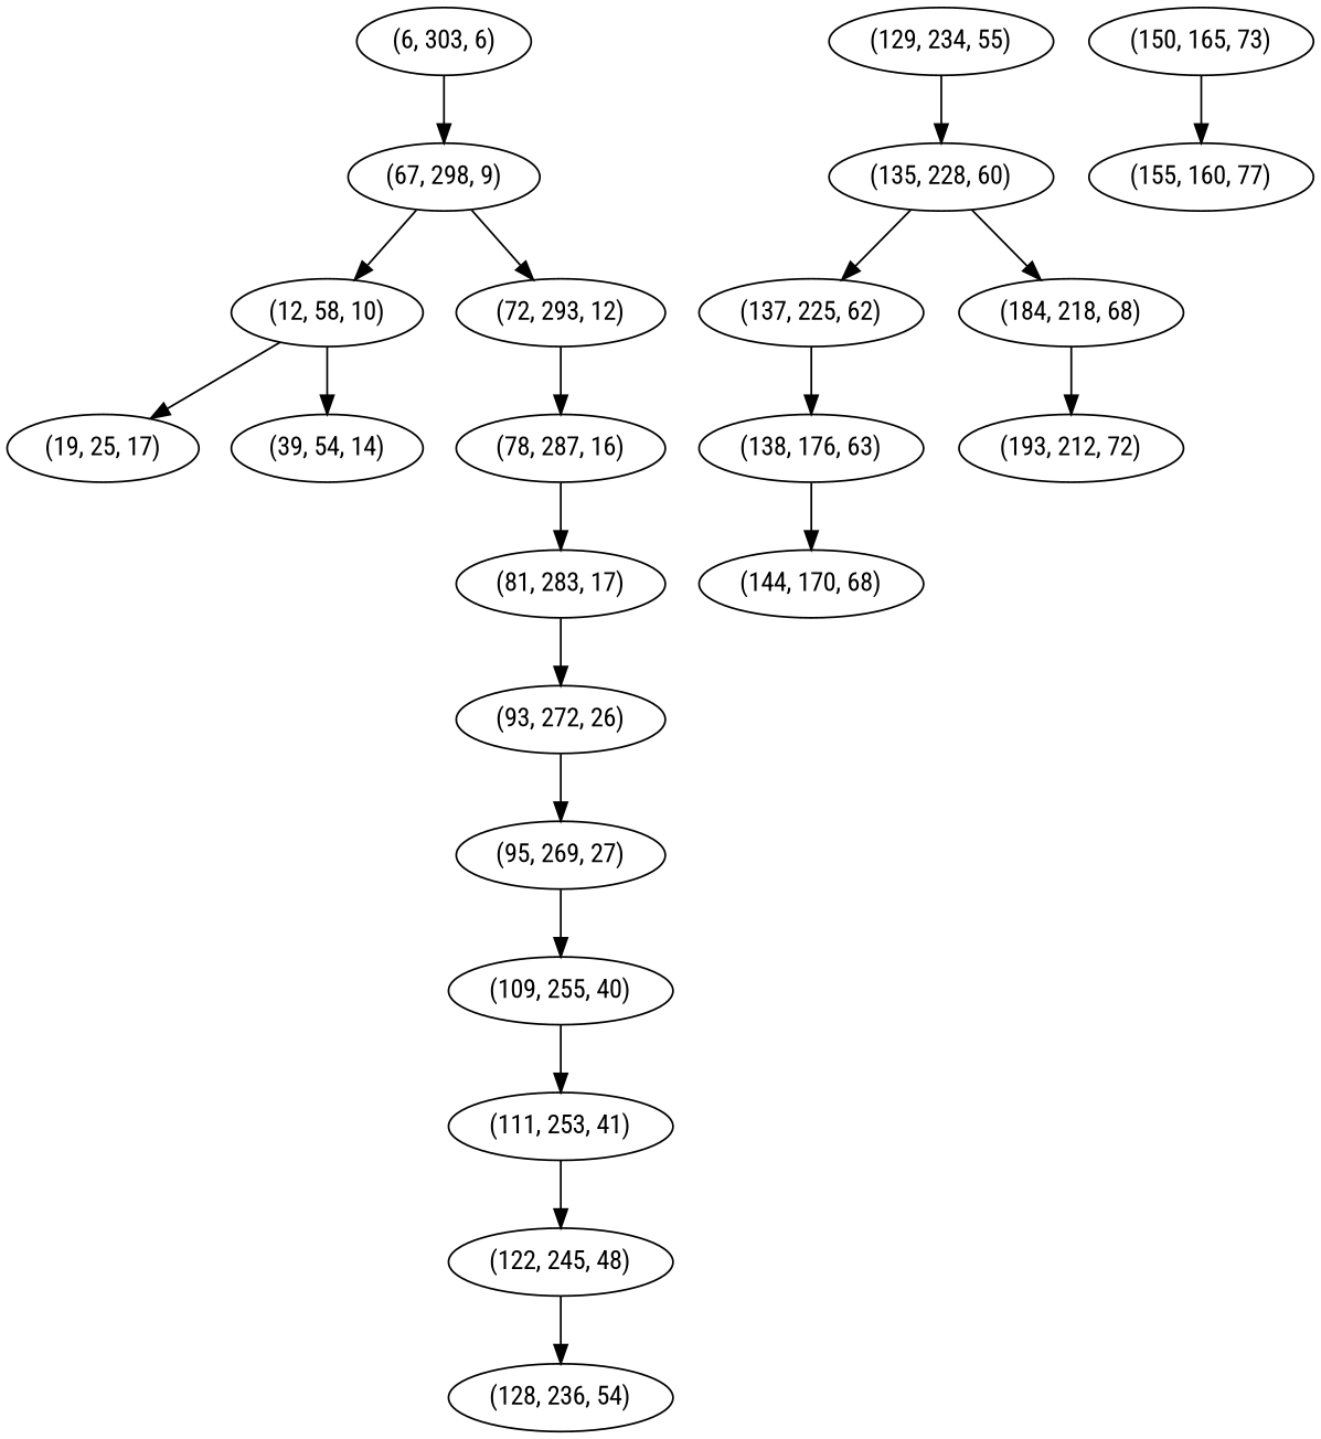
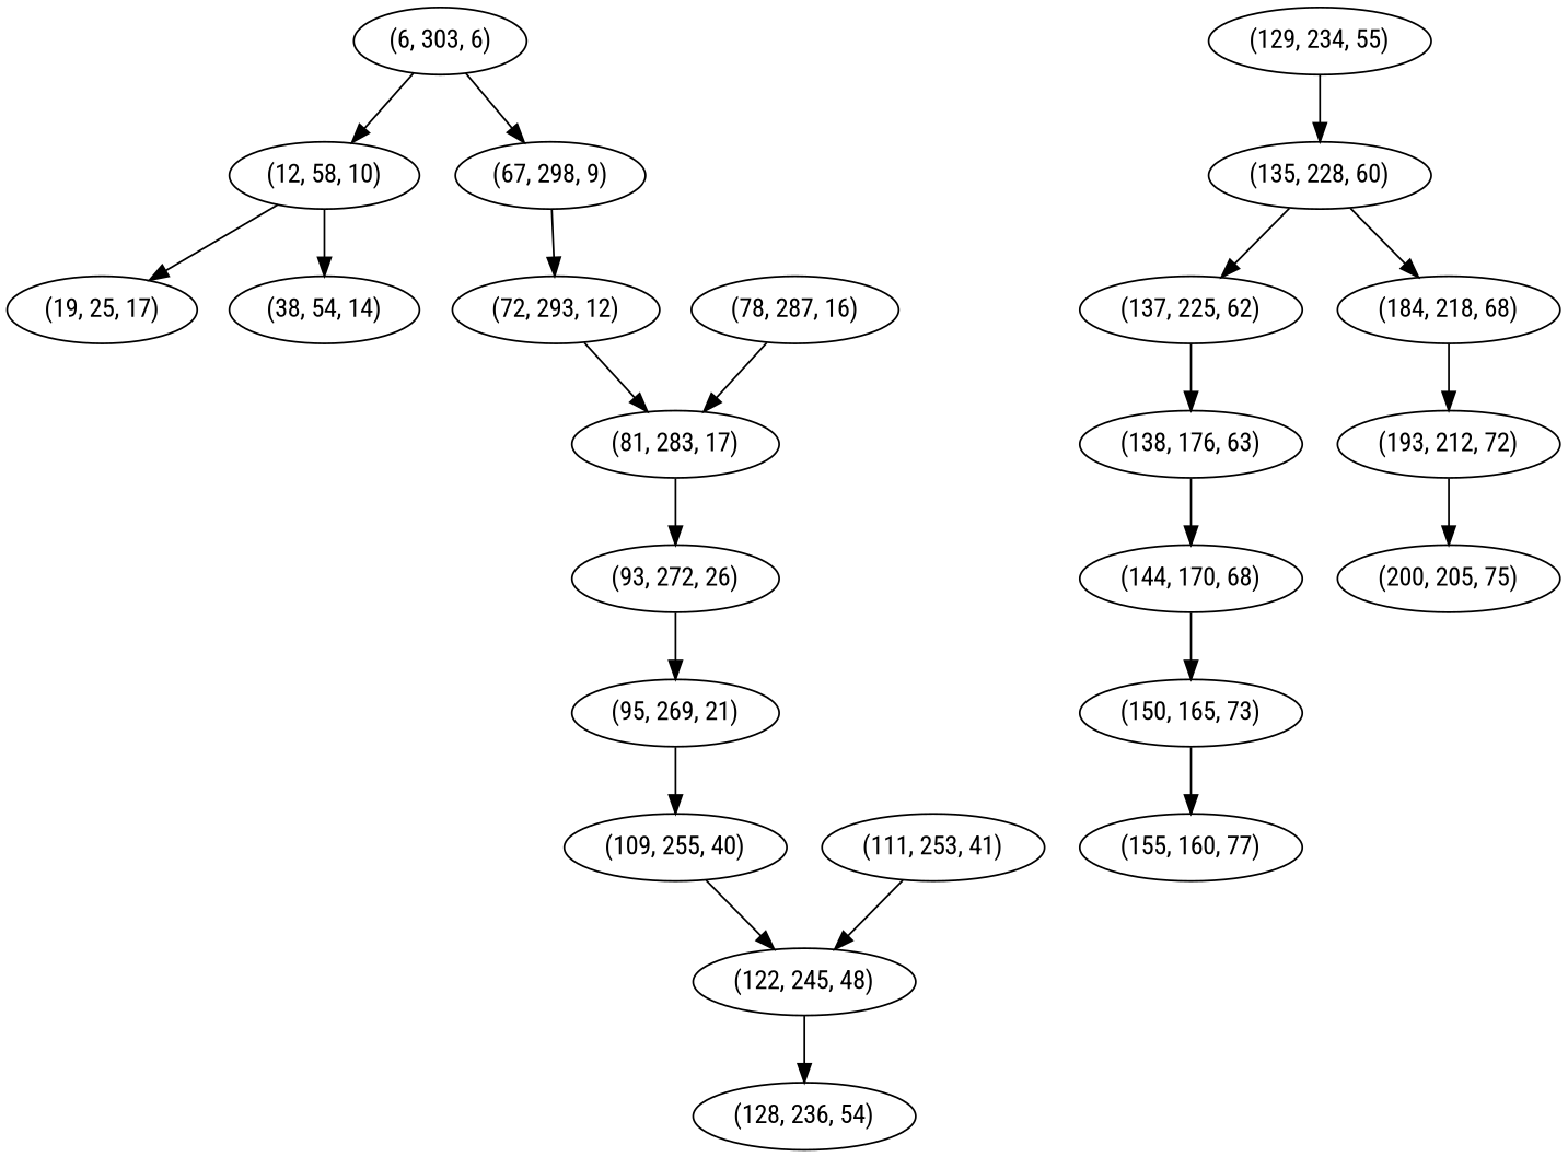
  digraph {
    fontname="Roboto Condensed"
    node [fontname="Roboto Condensed"]
    edge [fontname="Roboto Condensed"]
    "(6, 303, 6)"
    "(12, 58, 10)"
    "(67, 298, 9)"
    "(19, 25, 17)"
-   "(39, 54, 14)"
+   "(39, 54, 14)" [label="(38, 54, 14)"]
    "(72, 293, 12)"
    "(78, 287, 16)"
    "(81, 283, 17)"
    "(93, 272, 26)"
-   "(95, 269, 27)"
+   "(95, 269, 27)" [label="(95, 269, 21)"]
    "(109, 255, 40)"
    "(111, 253, 41)"
    "(122, 245, 48)"
    "(128, 236, 54)"
    "(129, 234, 55)"
    "(135, 228, 60)"
    "(137, 225, 62)"
    "(184, 218, 68)"
    "(138, 176, 63)"
    "(144, 170, 68)"
    "(193, 212, 72)"
    "(150, 165, 73)"
    "(155, 160, 77)"
-   "(67, 298, 9)" -> "(12, 58, 10)"
+   "(200, 205, 75)"
+   "(6, 303, 6)" -> "(12, 58, 10)"
    "(6, 303, 6)" -> "(67, 298, 9)"
    "(12, 58, 10)" -> "(19, 25, 17)"
    "(12, 58, 10)" -> "(39, 54, 14)"
    "(67, 298, 9)" -> "(72, 293, 12)"
-   "(72, 293, 12)" -> "(78, 287, 16)"
+   "(72, 293, 12)" -> "(81, 283, 17)"
    "(78, 287, 16)" -> "(81, 283, 17)"
    "(81, 283, 17)" -> "(93, 272, 26)"
    "(93, 272, 26)" -> "(95, 269, 27)"
    "(95, 269, 27)" -> "(109, 255, 40)"
-   "(109, 255, 40)" -> "(111, 253, 41)"
+   "(109, 255, 40)" -> "(122, 245, 48)"
    "(111, 253, 41)" -> "(122, 245, 48)"
    "(122, 245, 48)" -> "(128, 236, 54)"
    "(129, 234, 55)" -> "(135, 228, 60)"
    "(135, 228, 60)" -> "(137, 225, 62)"
    "(135, 228, 60)" -> "(184, 218, 68)"
    "(137, 225, 62)" -> "(138, 176, 63)"
    "(184, 218, 68)" -> "(193, 212, 72)"
    "(138, 176, 63)" -> "(144, 170, 68)"
+   "(144, 170, 68)" -> "(150, 165, 73)"
+   "(193, 212, 72)" -> "(200, 205, 75)"
    "(150, 165, 73)" -> "(155, 160, 77)"
  }
